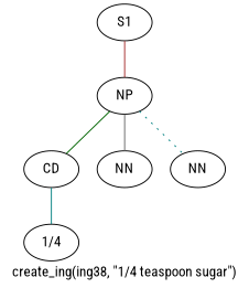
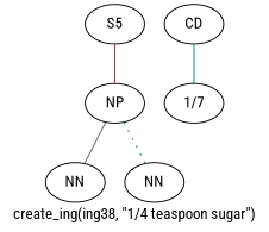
  graph {
    fontname="Roboto Condensed"
    label="create_ing(ing38, \"1/4 teaspoon sugar\")"
    node [fontname="Roboto Condensed"]
    edge [color=teal fontname="Roboto Condensed" style=solid]
-   n1 [label=S1]
+   n1 [label=S5]
    n2 [label=NP]
    n3 [label=CD]
    n4 [label=NN]
    n5 [label=NN]
-   n6 [label="1/4"]
+   n6 [label="1/7"]
    n1 -- n2 [color=brown]
-   n2 -- n3 [color=darkgreen]
    n2 -- n4 [color=gray40]
    n2 -- n5 [style=dotted]
    n3 -- n6
  }
